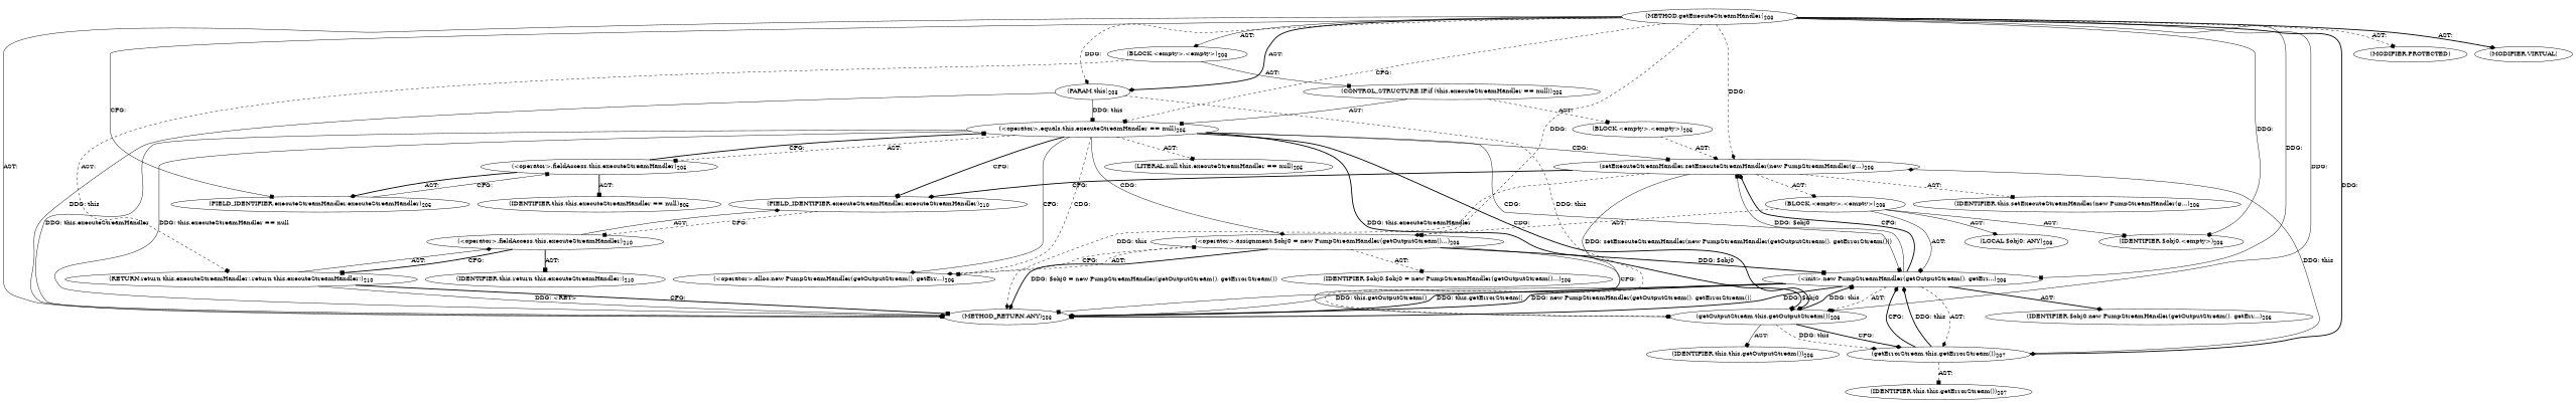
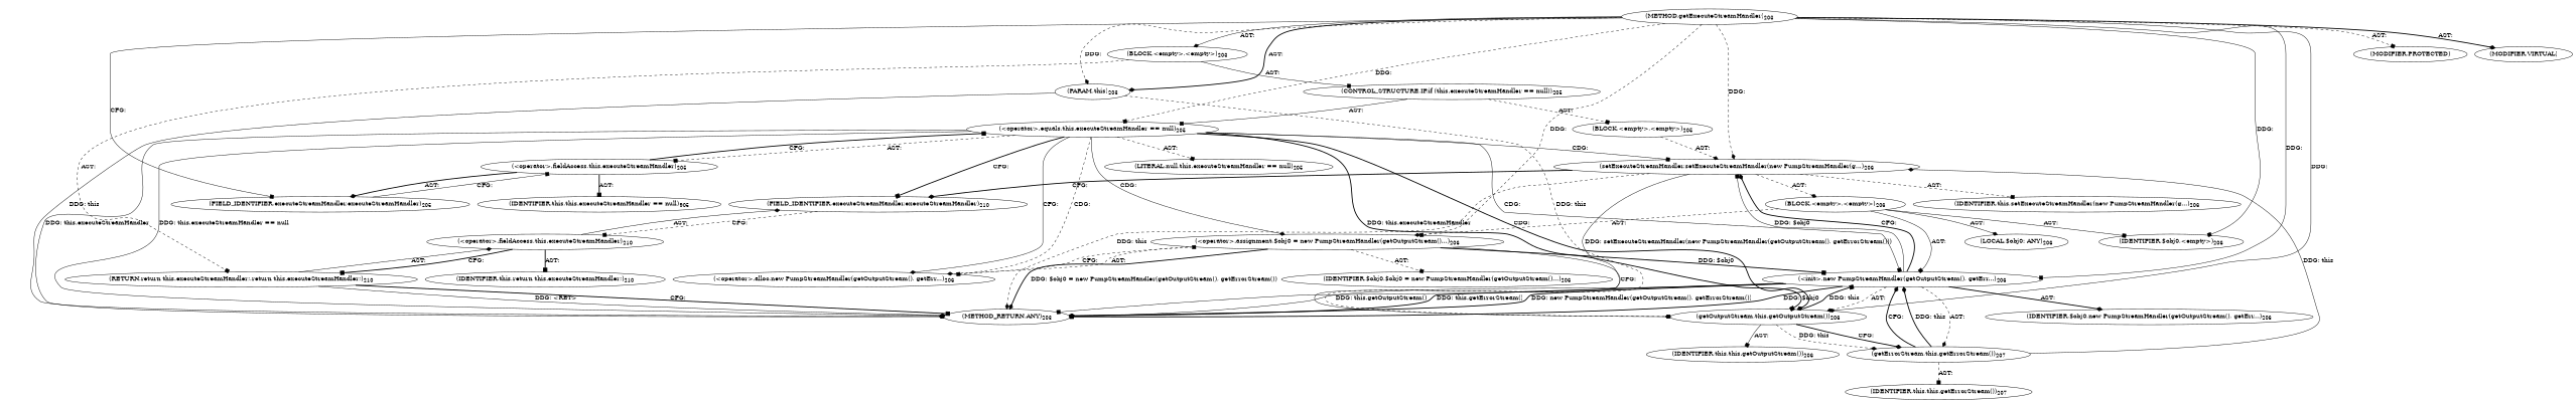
  digraph {
    edge [arrowhead=box style=solid]
    n1 [label=<(METHOD,getExecuteStreamHandler)<SUB>203</SUB>>]
    n2 [label=<(PARAM,this)<SUB>203</SUB>>]
    n3 [label=<(BLOCK,&lt;empty&gt;,&lt;empty&gt;)<SUB>203</SUB>>]
    n4 [label=<(&lt;operator&gt;.equals,this.executeStreamHandler == null)<SUB>205</SUB>>]
    n5 [label=<(FIELD_IDENTIFIER,executeStreamHandler,executeStreamHandler)<SUB>205</SUB>>]
    n6 [label=<(setExecuteStreamHandler,setExecuteStreamHandler(new PumpStreamHandler(g...)<SUB>206</SUB>>]
    n7 [label=<(&lt;operator&gt;.assignment,$obj0 = new PumpStreamHandler(getOutputStream()...)<SUB>206</SUB>>]
    n8 [label=<(&lt;init&gt;,new PumpStreamHandler(getOutputStream(), getErr...)<SUB>206</SUB>>]
    n9 [label=<(getOutputStream,this.getOutputStream())<SUB>206</SUB>>]
    n10 [label=<(getErrorStream,this.getErrorStream())<SUB>207</SUB>>]
    n11 [label=<(IDENTIFIER,$obj0,&lt;empty&gt;)<SUB>206</SUB>>]
    n12 [label=<(MODIFIER,PROTECTED)>]
    n13 [label=<(MODIFIER,VIRTUAL)>]
    n14 [label=<(METHOD_RETURN,ANY)<SUB>203</SUB>>]
    n15 [label=<(CONTROL_STRUCTURE,IF,if (this.executeStreamHandler == null))<SUB>205</SUB>>]
    n16 [label=<(RETURN,return this.executeStreamHandler;,return this.executeStreamHandler;)<SUB>210</SUB>>]
    n17 [label=<(&lt;operator&gt;.fieldAccess,this.executeStreamHandler)<SUB>205</SUB>>]
    n18 [label=<(LITERAL,null,this.executeStreamHandler == null)<SUB>205</SUB>>]
    n19 [label=<(&lt;operator&gt;.alloc,new PumpStreamHandler(getOutputStream(), getErr...)<SUB>206</SUB>>]
    n20 [label=<(FIELD_IDENTIFIER,executeStreamHandler,executeStreamHandler)<SUB>210</SUB>>]
    n21 [label=<(IDENTIFIER,this,setExecuteStreamHandler(new PumpStreamHandler(g...)<SUB>206</SUB>>]
    n22 [label=<(BLOCK,&lt;empty&gt;,&lt;empty&gt;)<SUB>206</SUB>>]
    n23 [label=<(IDENTIFIER,$obj0,$obj0 = new PumpStreamHandler(getOutputStream()...)<SUB>206</SUB>>]
    n24 [label=<(IDENTIFIER,$obj0,new PumpStreamHandler(getOutputStream(), getErr...)<SUB>206</SUB>>]
    n25 [label=<(IDENTIFIER,this,this.getOutputStream())<SUB>206</SUB>>]
    n26 [label=<(IDENTIFIER,this,this.getErrorStream())<SUB>207</SUB>>]
    n27 [label=<(BLOCK,&lt;empty&gt;,&lt;empty&gt;)<SUB>205</SUB>>]
    n28 [label=<(&lt;operator&gt;.fieldAccess,this.executeStreamHandler)<SUB>210</SUB>>]
    n29 [label=<(IDENTIFIER,this,this.executeStreamHandler == null)<SUB>905</SUB>>]
    n30 [label=<(LOCAL,$obj0: ANY)<SUB>206</SUB>>]
    n31 [label=<(IDENTIFIER,this,return this.executeStreamHandler;)<SUB>210</SUB>>]
    n1 -> n2 [arrowhead=diamond label="AST: " style=bold]
    n1 -> n2 [arrowhead=diamond label="DDG: " style=dashed]
    n1 -> n3 [arrowhead=diamond label="AST: "]
-   n1 -> n4 [label="CFG: " style=dashed]
+   n1 -> n4 [label="DDG: " style=dashed]
    n1 -> n5 [label="CFG: "]
    n1 -> n6 [arrowhead=diamond label="DDG: " style=dashed]
    n1 -> n7 [label="DDG: " style=dashed]
    n1 -> n8 [label="DDG: "]
    n1 -> n9 [arrowhead=diamond label="DDG: "]
-   n1 -> n10 [arrowhead=diamond label="DDG: " style=bold]
    n1 -> n11 [label="DDG: "]
    n1 -> n12 [label="AST: " style=dashed]
    n1 -> n13 [arrowhead=diamond label="AST: " style=bold]
-   n1 -> n14 [label="AST: "]
-   n2 -> n4 [label="DDG: this"]
    n2 -> n9 [label="DDG: this" style=dashed]
    n2 -> n14 [arrowhead=diamond label="DDG: this"]
    n3 -> n15 [label="AST: "]
    n3 -> n16 [label="AST: " style=dashed]
    n4 -> n6 [label="CDG: "]
    n4 -> n7 [arrowhead=diamond label="CDG: "]
    n4 -> n8 [label="CDG: "]
    n4 -> n9 [label="DDG: this.executeStreamHandler" style=bold]
    n4 -> n9 [arrowhead=diamond label="CDG: " style=bold]
    n4 -> n14 [label="DDG: this.executeStreamHandler"]
    n4 -> n14 [arrowhead=diamond label="DDG: this.executeStreamHandler == null"]
    n4 -> n17 [label="AST: " style=dashed]
    n4 -> n18 [label="AST: " style=dashed]
    n4 -> n19 [arrowhead=diamond label="CFG: "]
    n4 -> n19 [label="CDG: " style=dashed]
    n4 -> n20 [label="CFG: " style=bold]
    n5 -> n17 [label="CFG: "]
    n6 -> n14 [arrowhead=diamond label="DDG: this" style=dashed]
    n6 -> n14 [label="DDG: setExecuteStreamHandler(new PumpStreamHandler(getOutputStream(), getErrorStream()))"]
    n6 -> n20 [arrowhead=diamond label="CFG: " style=bold]
    n6 -> n21 [label="AST: " style=dashed]
    n6 -> n22 [arrowhead=diamond label="AST: " style=dashed]
    n7 -> n8 [label="DDG: $obj0" style=bold]
    n7 -> n9 [arrowhead=diamond label="CFG: "]
    n7 -> n14 [arrowhead=diamond label="DDG: $obj0 = new PumpStreamHandler(getOutputStream(), getErrorStream())" style=bold]
    n7 -> n19 [arrowhead=diamond label="AST: " style=dashed]
    n7 -> n23 [label="AST: " style=dashed]
    n8 -> n6 [arrowhead=diamond label="CFG: " style=bold]
    n8 -> n6 [label="DDG: $obj0"]
    n8 -> n9 [arrowhead=diamond label="AST: " style=dashed]
    n8 -> n10 [arrowhead=diamond label="AST: " style=dashed]
    n8 -> n14 [label="DDG: $obj0" style=bold]
    n8 -> n14 [label="DDG: this.getOutputStream()"]
    n8 -> n14 [arrowhead=diamond label="DDG: this.getErrorStream()" style=bold]
    n8 -> n14 [arrowhead=diamond label="DDG: new PumpStreamHandler(getOutputStream(), getErrorStream())" style=bold]
    n8 -> n24 [arrowhead=diamond label="AST: " style=bold]
    n9 -> n8 [label="DDG: this" style=bold]
    n9 -> n10 [arrowhead=diamond label="CFG: " style=bold]
    n9 -> n10 [arrowhead=diamond label="DDG: this" style=dashed]
    n9 -> n25 [label="AST: "]
    n10 -> n6 [arrowhead=diamond label="DDG: this"]
    n10 -> n8 [arrowhead=diamond label="CFG: " style=bold]
    n10 -> n8 [arrowhead=diamond label="DDG: this" style=bold]
    n10 -> n26 [label="AST: " style=dashed]
    n15 -> n4 [label="AST: "]
    n15 -> n27 [label="AST: " style=dashed]
    n16 -> n14 [label="CFG: " style=bold]
    n16 -> n14 [arrowhead=diamond label="DDG: &lt;RET&gt;"]
    n16 -> n28 [arrowhead=diamond label="AST: "]
    n17 -> n4 [label="CFG: " style=bold]
    n17 -> n5 [arrowhead=diamond label="AST: " style=bold]
    n17 -> n29 [label="AST: " style=bold]
    n19 -> n7 [label="CFG: " style=dashed]
    n20 -> n28 [label="CFG: " style=dashed]
    n22 -> n7 [arrowhead=diamond label="AST: " style=dashed]
    n22 -> n8 [label="AST: "]
    n22 -> n11 [label="AST: "]
    n22 -> n30 [arrowhead=diamond label="AST: "]
    n27 -> n6 [arrowhead=diamond label="AST: " style=dashed]
    n28 -> n16 [label="CFG: " style=bold]
    n28 -> n20 [arrowhead=diamond label="AST: "]
    n28 -> n31 [label="AST: " style=bold]
  }
